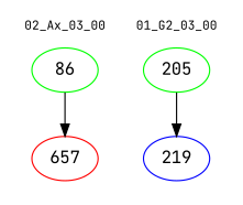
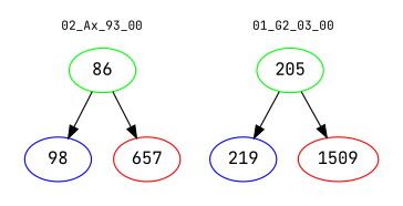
  digraph {
    fontname="JetBrains Mono"
    node [color=green fontname="JetBrains Mono"]
    edge [color=black fontname="JetBrains Mono"]
    n1 [label=86]
+   n2 [color=blue label=98]
    n3 [color=red label=657]
    n4 [label=205]
    n5 [color=blue label=219]
+   n6 [color=red label=1509]
    subgraph cluster_1 {
      color=white
      fontsize=10
-     label="02_Ax_03_00"
+     label="02_Ax_93_00"
      n1
+     n2
      n3
    }
    subgraph cluster_2 {
      color=white
      fontsize=10
      label="01_G2_03_00"
      n4
      n5
+     n6
    }
+   n1 -> n2
    n1 -> n3
    n4 -> n5
+   n4 -> n6
  }
